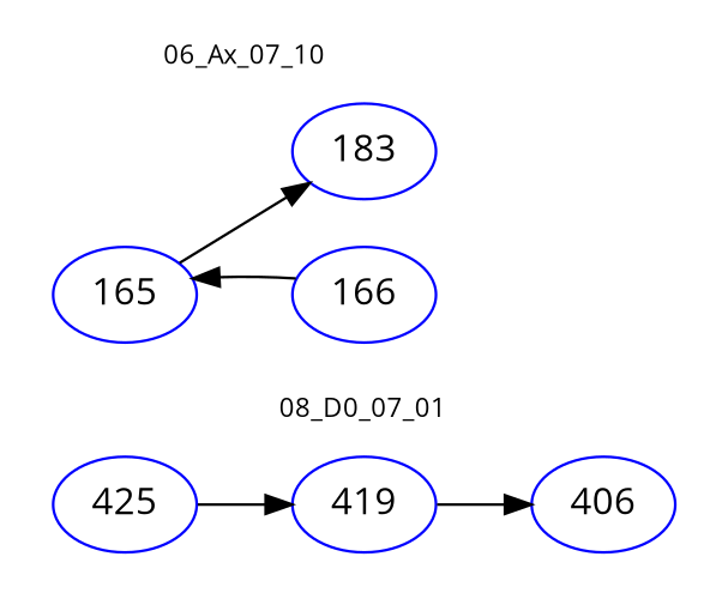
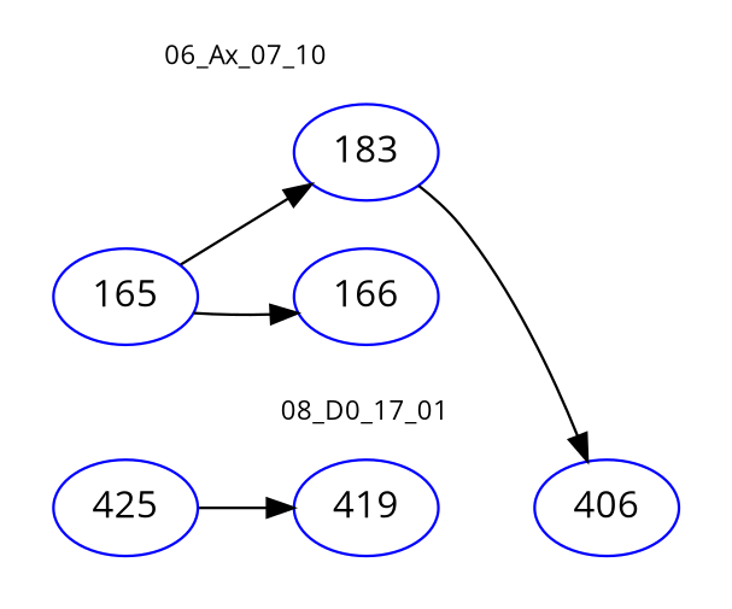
  digraph {
    fontname="Open Sans"
    rankdir=LR
    node [color=blue fontname="Open Sans"]
    edge [color=black fontname="Open Sans"]
    n1 [label=165]
    n2 [label=166]
    n3 [label=183]
    n4 [label=419]
    n5 [label=406]
    n6 [label=425]
    subgraph cluster_1 {
      color=white
      fontsize=10
      label="06_Ax_07_10"
      n1
      n2
      n3
    }
    subgraph cluster_2 {
      color=white
      fontsize=10
-     label="08_D0_07_01"
+     label="08_D0_17_01"
      n4
      n5
      n6
    }
-   n2 -> n1
+   n1 -> n2
    n1 -> n3
-   n4 -> n5
+   n3 -> n5
    n6 -> n4
  }
